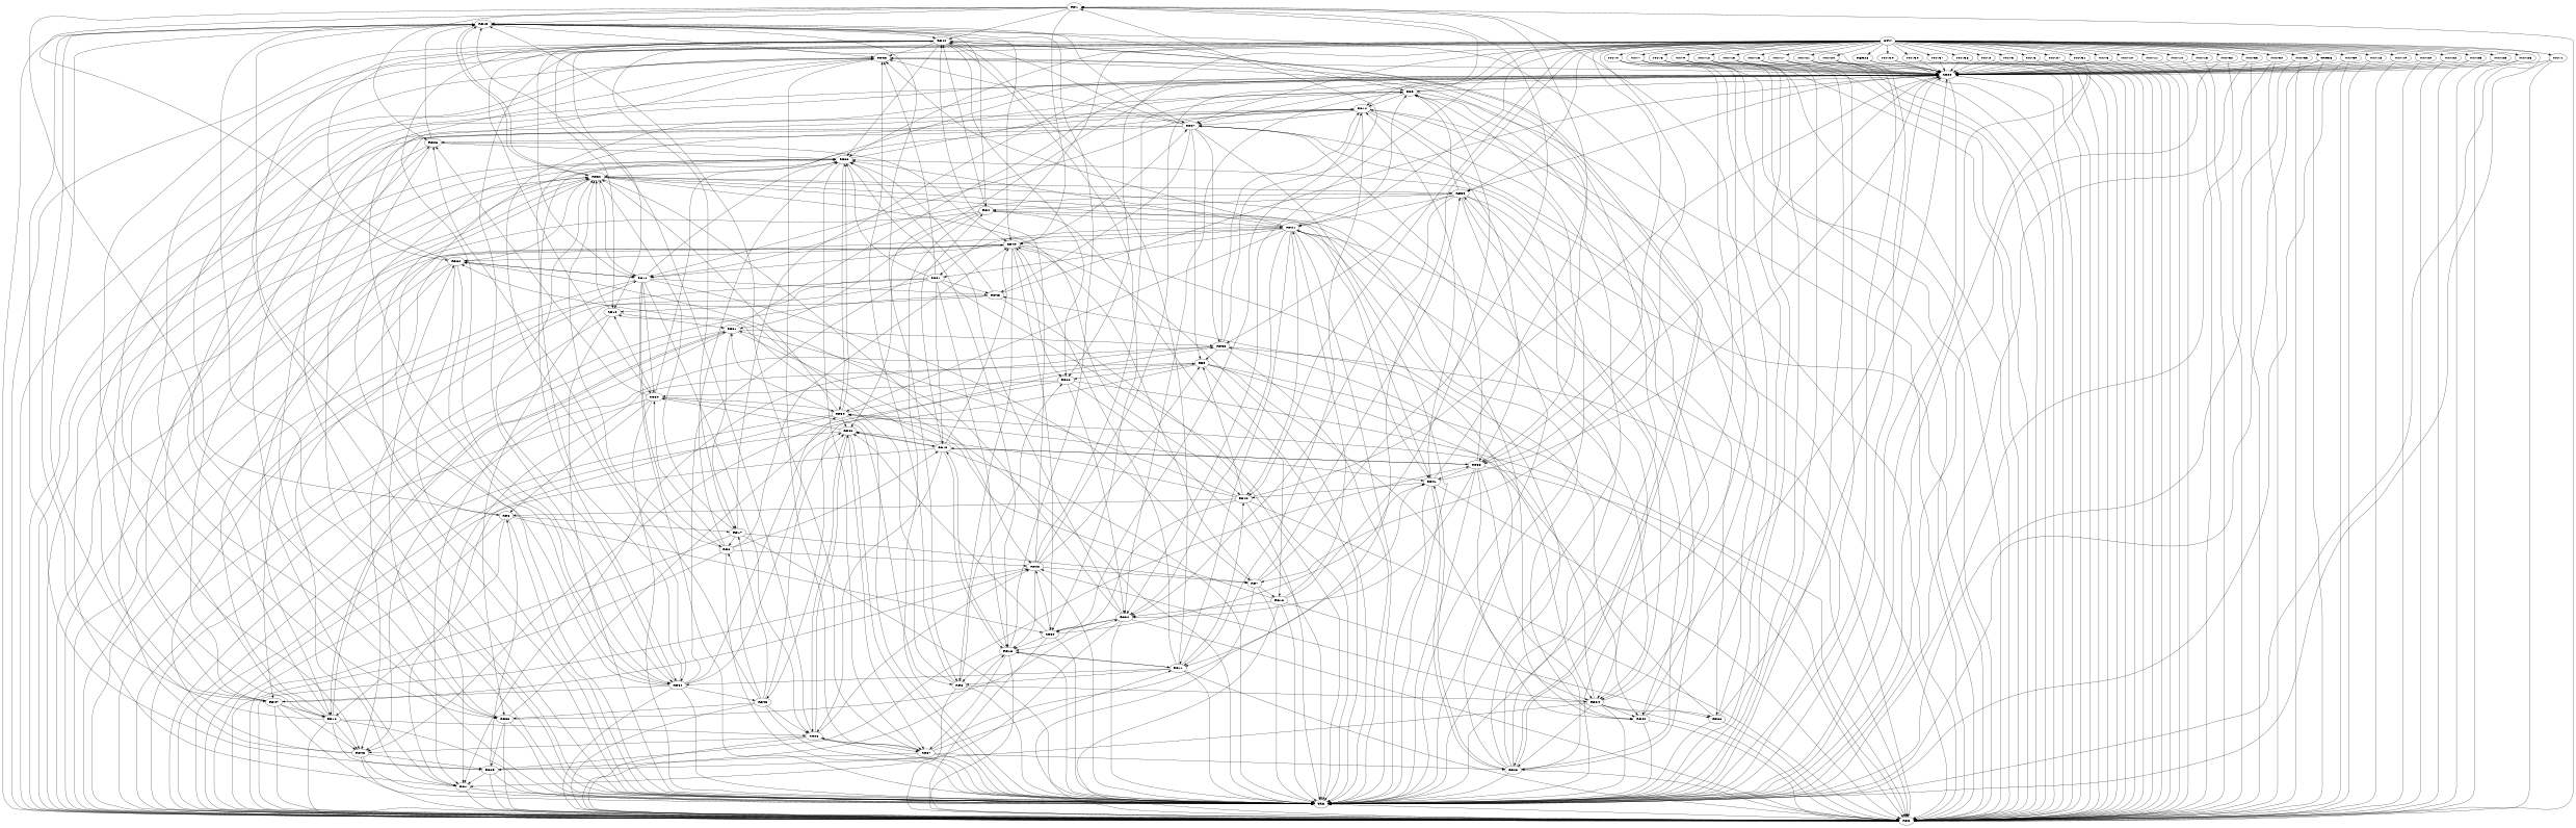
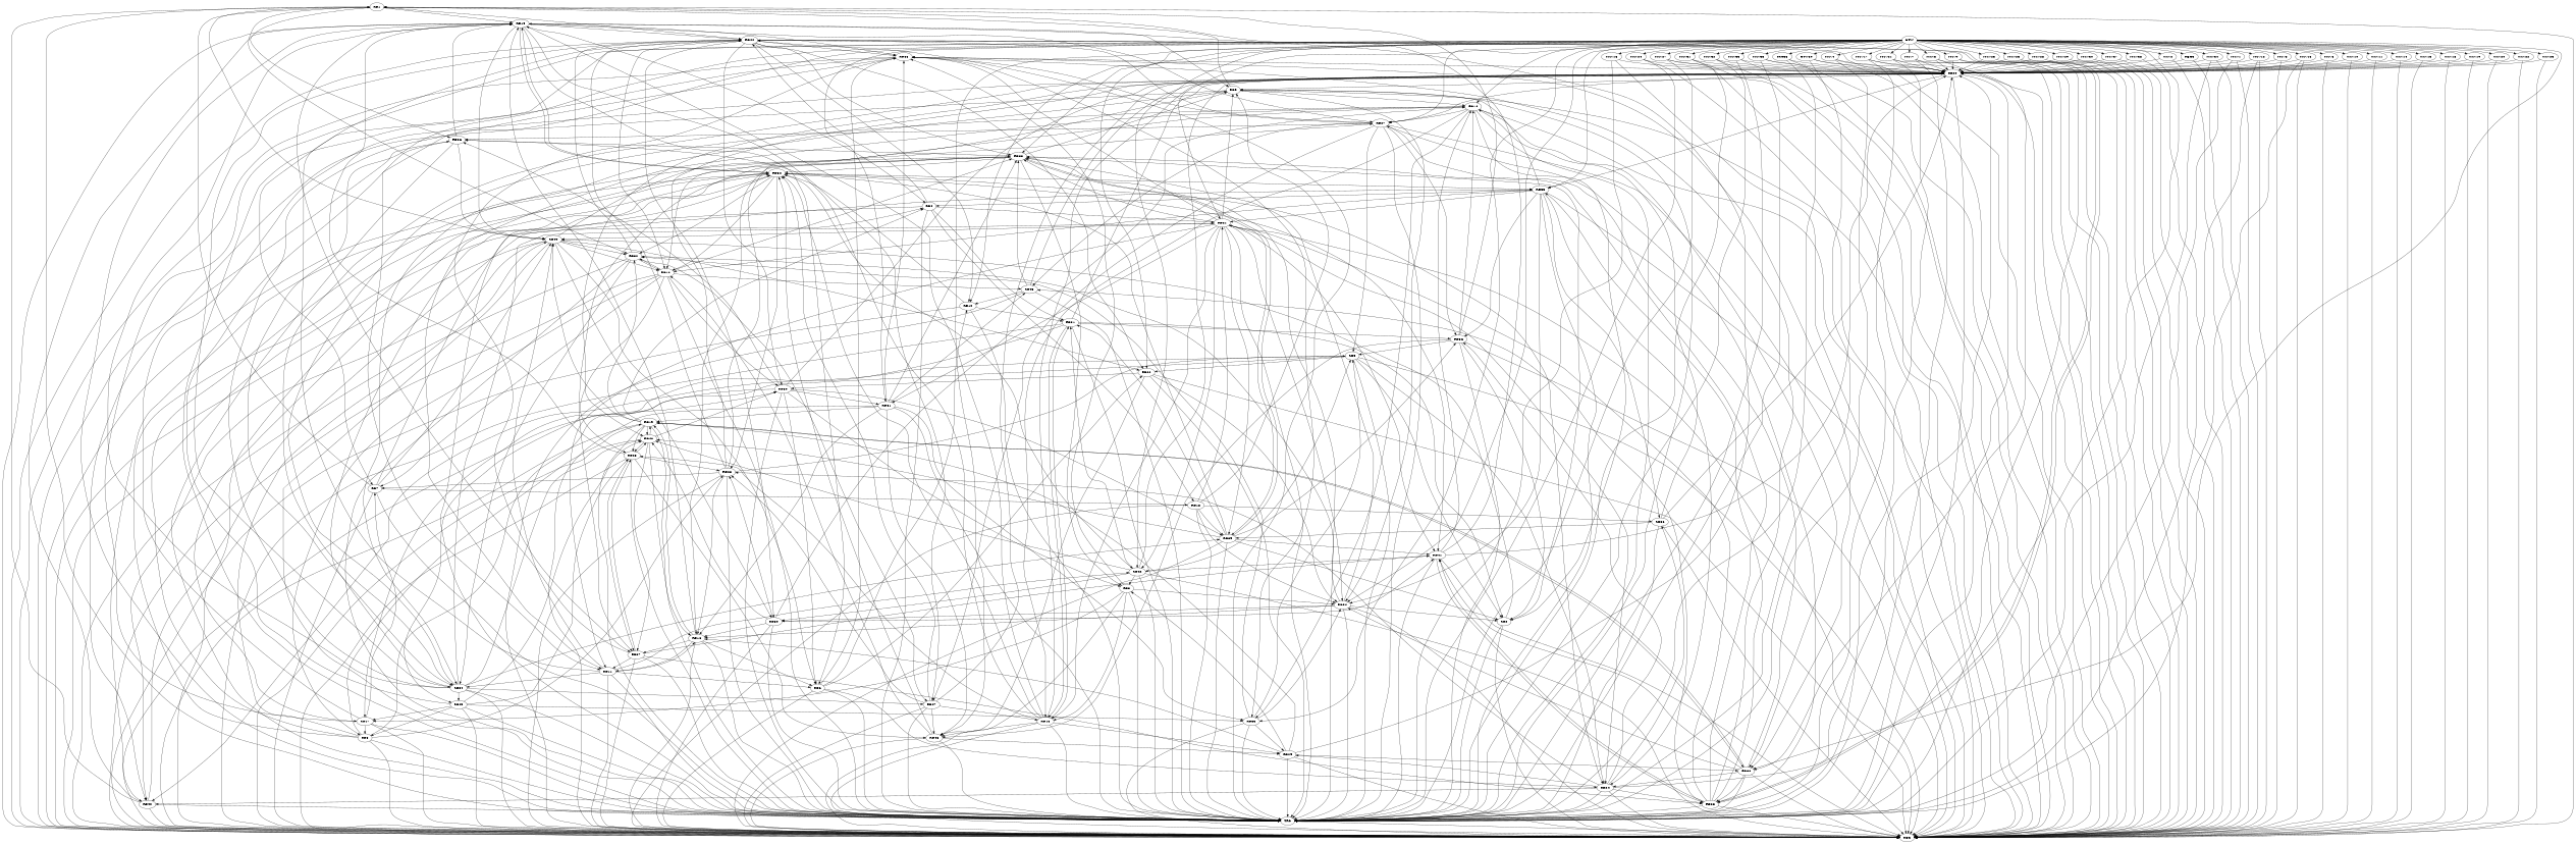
  strict digraph {
    n1 [label=RD1]
    n2 [label=RD15]
    n3 [label=RD26]
    n4 [label=RD32]
    n5 [label=RD44]
    n6 [label=RD49]
    n7 [label=REG]
    n8 [label=TRC]
    n9 [label=RD35]
    n10 [label=RD4]
    n11 [label=RD6]
    n12 [label=RD52]
    n13 [label=RD9]
    n14 [label=RD27]
    n15 [label=RD47]
    n16 [label=RD33]
    n17 [label=RD34]
    n18 [label=RD12]
    n19 [label=RD22]
    n20 [label=RD10]
    n21 [label=RD50]
    n22 [label=RD20]
    n23 [label=RD23]
    n24 [label=RD30]
    n25 [label=RD40]
    n26 [label=RD2]
    n27 [label=RD3]
    n28 [label=RD16]
    n29 [label=RD37]
    n30 [label=RD39]
    n31 [label=RD13]
    n32 [label=RD17]
    n33 [label=RD54]
    n34 [label=RD31]
    n35 [label=RD25]
    n36 [label=RD29]
    n37 [label=RD46]
    n38 [label=RD7]
    n39 [label=RD8]
    n40 [label=RD38]
    n41 [label=RD53]
    n42 [label=RD18]
    n43 [label=RD21]
    n44 [label=RD36]
    n45 [label=RD24]
    n46 [label=RD11]
    n47 [label=RD42]
    n48 [label=RD41]
    n49 [label=RD51]
    n50 [label=RD56]
    n51 [label=RD5]
    n52 [label=RD45]
    n53 [label=RD28]
    n54 [label=RD48]
    n55 [label=RD55]
    n56 [label=RD19]
    n57 [label=RD14]
    n58 [label=RD43]
    n59 [label=GTW]
    n60 [label=MSV1]
    n61 [label=MSV2]
-   n62 [label=MSV3]
+   n62 [label=REG3]
    n63 [label=MSV4]
    n64 [label=MSV5]
    n65 [label=MSV6]
    n66 [label=MSV7]
    n67 [label=MSV8]
    n68 [label=MSV9]
    n69 [label=MSV10]
    n70 [label=MSV11]
    n71 [label=MSV12]
    n72 [label=MSV13]
    n73 [label=MSV14]
    n74 [label=MSV15]
    n75 [label=MSV16]
    n76 [label=MSV17]
    n77 [label=MSV18]
    n78 [label=MSV19]
    n79 [label=MSV20]
    n80 [label=MSV21]
    n81 [label=MSV22]
    n82 [label=MSV23]
    n83 [label=MSV24]
    n84 [label=MSV25]
    n85 [label=MSV26]
    n86 [label=MSV27]
-   n87 [label=REG28]
+   n87 [label=MSV28]
    n88 [label=MSV29]
    n89 [label=MSV30]
    n90 [label=MSV31]
    n91 [label=MSV32]
    n92 [label=MSV33]
    n93 [label=MSV34]
    n94 [label=MSV35]
    n95 [label=TRC36]
    n96 [label=MSV37]
    n97 [label=MSV38]
-   n98 [label=MSV39]
+   n98 [label=GTW39]
    n1 -> n2
    n1 -> n3
    n1 -> n4
    n1 -> n5
    n1 -> n6
    n1 -> n7
    n1 -> n8
    n2 -> n5
    n2 -> n6
    n2 -> n7
    n2 -> n8
    n2 -> n9
    n2 -> n10
    n2 -> n11
    n2 -> n12
    n2 -> n13
    n2 -> n14
    n2 -> n15
    n3 -> n2
    n3 -> n6
    n3 -> n7
    n3 -> n8
    n3 -> n16
    n4 -> n5
    n4 -> n7
    n4 -> n8
    n4 -> n15
    n4 -> n17
    n4 -> n18
    n5 -> n7
    n5 -> n8
    n5 -> n9
    n5 -> n16
    n5 -> n17
    n5 -> n18
    n5 -> n19
    n5 -> n20
    n5 -> n21
    n5 -> n22
    n5 -> n23
    n5 -> n24
    n6 -> n4
    n6 -> n7
    n6 -> n8
    n6 -> n11
    n6 -> n14
    n6 -> n18
    n6 -> n19
    n6 -> n24
    n6 -> n25
    n8 -> n7
    n9 -> n7
    n9 -> n8
    n9 -> n22
    n9 -> n29
    n9 -> n40
    n9 -> n41
    n10 -> n5
    n10 -> n7
    n10 -> n8
    n10 -> n34
    n10 -> n42
    n10 -> n43
    n11 -> n7
    n11 -> n8
    n11 -> n9
    n11 -> n19
    n11 -> n20
    n11 -> n45
    n12 -> n2
    n12 -> n4
    n12 -> n7
    n12 -> n8
    n12 -> n18
    n12 -> n25
    n12 -> n45
    n12 -> n47
    n12 -> n48
    n12 -> n53
    n12 -> n55
    n13 -> n1
    n13 -> n7
    n13 -> n8
    n13 -> n17
    n13 -> n25
    n13 -> n33
    n13 -> n57
    n14 -> n3
    n14 -> n5
    n14 -> n7
    n14 -> n8
    n14 -> n9
    n14 -> n15
    n14 -> n23
    n14 -> n50
    n14 -> n51
    n14 -> n58
    n15 -> n7
    n15 -> n8
    n15 -> n12
    n15 -> n22
    n15 -> n31
    n15 -> n37
    n15 -> n53
    n16 -> n7
    n16 -> n8
    n16 -> n12
    n16 -> n13
    n16 -> n27
    n16 -> n28
    n16 -> n29
    n16 -> n30
    n17 -> n2
    n17 -> n7
    n17 -> n8
    n17 -> n9
    n17 -> n12
    n17 -> n15
    n17 -> n30
    n17 -> n43
    n17 -> n52
    n17 -> n54
    n17 -> n57
    n18 -> n4
    n18 -> n7
    n18 -> n8
    n18 -> n16
    n18 -> n21
    n18 -> n35
    n18 -> n38
    n18 -> n39
    n18 -> n58
    n19 -> n7
    n19 -> n8
    n19 -> n21
    n19 -> n33
    n19 -> n37
    n20 -> n7
    n20 -> n8
    n20 -> n12
    n20 -> n34
    n21 -> n3
    n21 -> n7
    n21 -> n8
    n21 -> n11
-   n21 -> n20
+   n21 -> n49
    n21 -> n22
    n21 -> n27
    n21 -> n30
    n22 -> n7
    n22 -> n8
    n22 -> n13
    n22 -> n14
    n22 -> n17
    n22 -> n40
    n22 -> n54
    n22 -> n55
    n23 -> n5
    n23 -> n7
    n23 -> n8
    n23 -> n9
    n23 -> n16
    n23 -> n43
    n23 -> n48
    n23 -> n55
    n23 -> n58
    n24 -> n7
    n24 -> n8
    n24 -> n28
    n24 -> n48
    n24 -> n53
    n24 -> n54
    n24 -> n57
    n25 -> n1
    n25 -> n2
    n25 -> n7
    n25 -> n8
    n25 -> n10
    n26 -> n6
    n26 -> n7
    n26 -> n8
    n26 -> n16
    n27 -> n7
    n27 -> n8
    n27 -> n9
    n27 -> n31
    n27 -> n32
-   n27 -> n24
+   n27 -> n33
    n28 -> n2
    n28 -> n7
    n28 -> n8
    n28 -> n11
    n28 -> n29
    n28 -> n46
    n28 -> n56
    n29 -> n2
    n29 -> n7
    n29 -> n8
    n29 -> n23
    n29 -> n35
    n29 -> n46
    n29 -> n48
    n30 -> n7
    n30 -> n8
    n30 -> n12
    n30 -> n16
    n30 -> n26
    n30 -> n34
    n30 -> n48
    n30 -> n50
    n30 -> n54
    n31 -> n2
    n31 -> n3
    n31 -> n7
    n31 -> n8
    n31 -> n12
    n31 -> n22
    n31 -> n34
    n31 -> n35
    n31 -> n36
    n31 -> n37
    n32 -> n7
    n32 -> n8
    n32 -> n12
    n32 -> n22
    n32 -> n38
    n32 -> n39
    n33 -> n4
    n33 -> n7
    n33 -> n8
    n33 -> n16
    n33 -> n24
    n33 -> n26
    n33 -> n28
    n34 -> n7
    n34 -> n8
    n34 -> n22
    n34 -> n26
    n34 -> n31
    n34 -> n32
    n34 -> n50
    n35 -> n2
    n35 -> n7
    n35 -> n8
    n35 -> n29
    n35 -> n37
    n35 -> n53
    n35 -> n54
    n36 -> n2
    n36 -> n7
    n36 -> n8
    n36 -> n27
    n36 -> n28
    n36 -> n40
-   n36 -> n26
+   n36 -> n56
    n37 -> n7
    n37 -> n8
    n37 -> n12
    n37 -> n18
    n37 -> n36
    n38 -> n1
    n38 -> n6
    n38 -> n7
    n38 -> n8
    n38 -> n42
    n38 -> n55
    n39 -> n6
    n39 -> n7
    n39 -> n8
    n39 -> n12
    n39 -> n16
    n39 -> n21
    n39 -> n53
    n39 -> n56
    n40 -> n7
    n40 -> n8
    n40 -> n14
    n40 -> n23
    n40 -> n33
    n40 -> n45
    n40 -> n48
    n40 -> n56
    n41 -> n4
    n41 -> n7
    n41 -> n8
    n41 -> n33
    n41 -> n36
    n41 -> n51
    n42 -> n7
    n42 -> n8
    n42 -> n13
    n42 -> n30
    n42 -> n33
    n42 -> n43
    n42 -> n44
    n43 -> n6
    n43 -> n7
    n43 -> n8
    n43 -> n9
    n43 -> n13
    n43 -> n16
    n43 -> n30
    n43 -> n31
    n43 -> n33
    n43 -> n45
    n43 -> n46
    n43 -> n47
    n43 -> n48
    n43 -> n49
    n44 -> n7
    n44 -> n8
    n44 -> n22
    n44 -> n30
    n44 -> n57
    n45 -> n7
    n45 -> n8
    n45 -> n22
    n45 -> n23
    n45 -> n25
    n45 -> n36
    n45 -> n44
    n45 -> n50
    n45 -> n53
    n46 -> n5
    n46 -> n6
    n46 -> n7
    n46 -> n8
    n46 -> n11
    n46 -> n17
    n46 -> n28
    n46 -> n47
    n47 -> n7
    n47 -> n8
    n47 -> n22
    n47 -> n24
    n47 -> n27
    n47 -> n34
    n47 -> n51
    n47 -> n54
    n48 -> n1
    n48 -> n7
    n48 -> n8
    n48 -> n22
    n48 -> n23
    n48 -> n47
    n48 -> n57
    n49 -> n7
    n49 -> n8
    n49 -> n9
    n49 -> n16
    n49 -> n28
    n49 -> n37
    n49 -> n41
    n49 -> n56
    n49 -> n58
    n50 -> n1
    n50 -> n7
    n50 -> n8
    n50 -> n26
    n50 -> n37
    n50 -> n51
    n50 -> n57
    n51 -> n7
    n51 -> n8
    n51 -> n19
    n51 -> n25
    n51 -> n26
    n51 -> n45
    n51 -> n52
    n52 -> n3
    n52 -> n7
    n52 -> n8
    n52 -> n32
    n52 -> n35
    n52 -> n39
    n52 -> n41
    n52 -> n54
    n53 -> n5
    n53 -> n7
    n53 -> n8
    n53 -> n13
    n53 -> n22
    n53 -> n28
    n53 -> n38
    n53 -> n51
    n54 -> n7
    n54 -> n8
    n54 -> n21
    n54 -> n29
    n54 -> n35
    n54 -> n56
    n55 -> n7
    n55 -> n8
    n55 -> n10
    n55 -> n13
    n55 -> n18
    n55 -> n33
    n55 -> n43
    n55 -> n44
    n55 -> n45
    n55 -> n50
    n56 -> n4
    n56 -> n6
    n56 -> n7
    n56 -> n8
    n56 -> n10
    n56 -> n28
    n56 -> n35
    n56 -> n40
    n56 -> n54
    n57 -> n7
    n57 -> n8
    n57 -> n14
    n57 -> n18
    n57 -> n26
    n57 -> n31
    n57 -> n40
    n57 -> n41
    n57 -> n46
    n58 -> n7
    n58 -> n8
    n58 -> n16
    n58 -> n20
    n58 -> n22
    n59 -> n8
    n59 -> n14
    n59 -> n16
    n59 -> n17
    n59 -> n19
    n59 -> n20
    n59 -> n32
    n59 -> n33
    n59 -> n37
    n59 -> n38
    n59 -> n40
    n59 -> n41
    n59 -> n43
    n59 -> n46
    n59 -> n47
    n59 -> n49
    n59 -> n55
    n59 -> n57
    n59 -> n60
    n59 -> n61
    n59 -> n62
    n59 -> n63
    n59 -> n64
    n59 -> n65
    n59 -> n66
    n59 -> n67
    n59 -> n68
    n59 -> n69
    n59 -> n70
    n59 -> n71
    n59 -> n72
    n59 -> n73
    n59 -> n74
    n59 -> n75
    n59 -> n76
    n59 -> n77
    n59 -> n78
    n59 -> n79
    n59 -> n80
    n59 -> n81
    n59 -> n82
    n59 -> n83
    n59 -> n84
    n59 -> n85
    n59 -> n86
    n59 -> n87
    n59 -> n88
    n59 -> n89
    n59 -> n90
    n59 -> n91
    n59 -> n92
    n59 -> n93
    n59 -> n94
    n59 -> n95
    n59 -> n96
    n59 -> n97
    n59 -> n98
    n60 -> n7
    n60 -> n8
    n60 -> n22
    n61 -> n7
    n61 -> n22
    n62 -> n7
    n62 -> n22
    n63 -> n7
    n63 -> n8
    n63 -> n22
    n64 -> n7
    n64 -> n22
    n65 -> n7
    n65 -> n22
    n66 -> n7
    n66 -> n8
    n66 -> n22
    n67 -> n7
    n67 -> n8
    n67 -> n22
    n68 -> n7
    n68 -> n8
    n68 -> n22
    n69 -> n7
    n69 -> n22
    n70 -> n7
    n70 -> n22
    n71 -> n7
    n71 -> n8
    n71 -> n22
    n72 -> n7
    n72 -> n8
    n72 -> n22
    n73 -> n7
    n73 -> n22
    n74 -> n7
    n74 -> n22
    n75 -> n7
    n75 -> n8
    n75 -> n22
    n76 -> n7
    n76 -> n8
    n76 -> n22
    n77 -> n7
    n77 -> n22
    n78 -> n7
    n78 -> n22
    n79 -> n7
    n79 -> n22
    n80 -> n7
    n80 -> n8
    n80 -> n22
    n81 -> n7
    n81 -> n22
    n82 -> n7
    n82 -> n22
    n83 -> n7
    n83 -> n8
    n83 -> n22
    n84 -> n7
    n84 -> n22
    n85 -> n7
    n85 -> n22
    n86 -> n7
    n86 -> n8
    n86 -> n22
    n87 -> n7
    n87 -> n22
    n88 -> n7
    n88 -> n22
    n89 -> n7
    n89 -> n22
    n90 -> n7
    n90 -> n8
    n90 -> n22
    n91 -> n7
    n91 -> n8
    n91 -> n22
    n92 -> n7
    n92 -> n8
    n92 -> n22
    n93 -> n7
    n93 -> n8
    n93 -> n22
    n94 -> n7
    n94 -> n8
    n94 -> n22
    n95 -> n7
    n95 -> n8
    n95 -> n22
    n96 -> n7
    n96 -> n22
    n97 -> n7
    n97 -> n22
    n98 -> n7
    n98 -> n8
    n98 -> n22
  }
